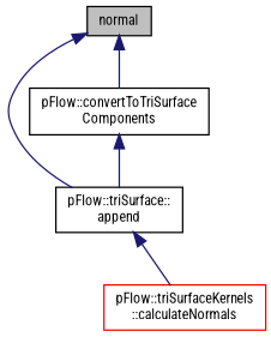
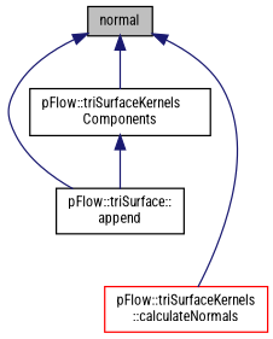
  digraph {
    rankdir=TB
    fontname="Roboto Condensed"
    node [color=black fillcolor=white fontname="Roboto Condensed" fontsize=10 shape=record style=filled]
    edge [color=midnightblue dir=back fontname="Roboto Condensed" fontsize=10 labelfontname=Helvetica labelfontsize=10 style=solid]
    n1 [fillcolor=grey75 fontcolor=black height=0.2 label=normal width=0.4]
    n2 [height=0.2 label="pFlow::triSurface::\lappend" width=0.4]
    n3 [color=red height=0.2 label="pFlow::triSurfaceKernels\l::calculateNormals" width=0.4]
-   n4 [height=0.2 label="pFlow::convertToTriSurface\lComponents" width=0.4]
+   n4 [height=0.2 label="pFlow::triSurfaceKernels\lComponents" width=0.4]
    n1 -> n2
-   n2 -> n3
+   n1 -> n3
    n1 -> n4
    n4 -> n2
  }
